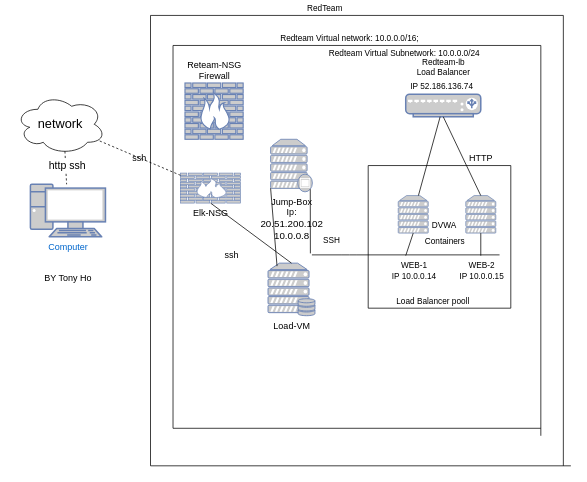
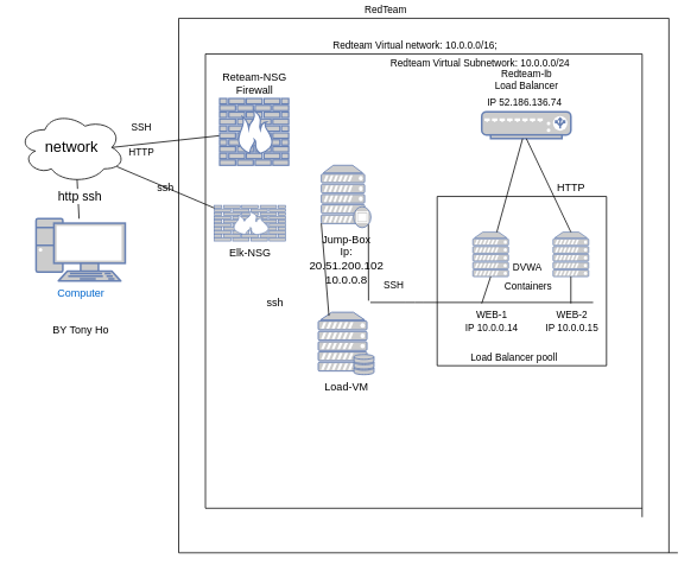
  <mxCell id="0" />
  <mxCell id="1" parent="0" />
  <mxCell id="2" value="&lt;font style=&quot;font-size: 17px&quot;&gt;network&lt;/font&gt;" style="ellipse;shape=cloud;whiteSpace=wrap;html=1;" parent="1" vertex="1"><mxGeometry x="20" y="125" width="120" height="80" as="geometry" /></mxCell>
- <mxCell id="3" value="&lt;font style=&quot;font-size: 14px&quot;&gt;http ssh&lt;/font&gt;" style="endArrow=none;dashed=1;html=1;exitX=0.55;exitY=0.95;exitDx=0;exitDy=0;exitPerimeter=0;" parent="1" source="2" target="12" edge="1"><mxGeometry x="-0.158" y="2" width="50" height="50" relative="1" as="geometry"><mxPoint x="400" y="400" as="sourcePoint" /><mxPoint x="75" y="270" as="targetPoint" /><mxPoint as="offset" /></mxGeometry></mxCell>
+ <mxCell id="3" value="&lt;font style=&quot;font-size: 14px&quot;&gt;http ssh&lt;/font&gt;" style="endArrow=none;dashed=0;html=1;exitX=0.55;exitY=0.95;exitDx=0;exitDy=0;exitPerimeter=0;" parent="1" source="2" target="12" edge="1"><mxGeometry x="-0.158" y="2" width="50" height="50" relative="1" as="geometry"><mxPoint x="400" y="400" as="sourcePoint" /><mxPoint x="75" y="270" as="targetPoint" /><mxPoint as="offset" /></mxGeometry></mxCell>
  <mxCell id="4" value="" style="endArrow=none;html=1;" parent="1" edge="1"><mxGeometry width="50" height="50" relative="1" as="geometry"><mxPoint x="200" y="620" as="sourcePoint" /><mxPoint x="200" y="20" as="targetPoint" /></mxGeometry></mxCell>
  <mxCell id="5" value="" style="endArrow=none;html=1;" parent="1" edge="1"><mxGeometry width="50" height="50" relative="1" as="geometry"><mxPoint x="200" y="620" as="sourcePoint" /><mxPoint x="760" y="620" as="targetPoint" /></mxGeometry></mxCell>
  <mxCell id="6" value="" style="endArrow=none;html=1;" parent="1" edge="1"><mxGeometry width="50" height="50" relative="1" as="geometry"><mxPoint x="750" y="620" as="sourcePoint" /><mxPoint x="750" y="20" as="targetPoint" /></mxGeometry></mxCell>
  <mxCell id="7" value="" style="endArrow=none;html=1;" parent="1" edge="1"><mxGeometry width="50" height="50" relative="1" as="geometry"><mxPoint x="200" y="20" as="sourcePoint" /><mxPoint x="750" y="20" as="targetPoint" /></mxGeometry></mxCell>
  <mxCell id="8" value="RedTeam" style="edgeLabel;html=1;align=center;verticalAlign=middle;resizable=0;points=[];" parent="7" vertex="1" connectable="0"><mxGeometry x="-0.159" y="-3" relative="1" as="geometry"><mxPoint y="-13" as="offset" /></mxGeometry></mxCell>
+ <mxCell id="9" value="" style="endArrow=none;html=1;entryX=0.875;entryY=0.5;entryDx=0;entryDy=0;entryPerimeter=0;" parent="1" source="13" target="2" edge="1"><mxGeometry width="50" height="50" relative="1" as="geometry"><mxPoint x="277.024" y="106.02" as="sourcePoint" /><mxPoint x="450" y="350" as="targetPoint" /></mxGeometry></mxCell>
+ <mxCell id="10" value="SSH" style="edgeLabel;html=1;align=center;verticalAlign=middle;resizable=0;points=[];" parent="9" vertex="1" connectable="0"><mxGeometry x="-0.166" y="-1" relative="1" as="geometry"><mxPoint x="-38.02" y="-14.0" as="offset" /></mxGeometry></mxCell>
+ <mxCell id="11" value="HTTP" style="edgeLabel;html=1;align=center;verticalAlign=middle;resizable=0;points=[];" parent="9" vertex="1" connectable="0"><mxGeometry x="-0.424" y="1" relative="1" as="geometry"><mxPoint x="-53.99" y="12.64" as="offset" /></mxGeometry></mxCell>
  <mxCell id="12" value="Computer" style="fontColor=#0066CC;verticalAlign=top;verticalLabelPosition=bottom;labelPosition=center;align=center;html=1;outlineConnect=0;fillColor=#CCCCCC;strokeColor=#6881B3;gradientColor=none;gradientDirection=north;strokeWidth=2;shape=mxgraph.networks.pc;" parent="1" vertex="1"><mxGeometry x="40" y="245" width="100" height="70" as="geometry" /></mxCell>
  <mxCell id="13" value="&lt;font color=&quot;#000000&quot;&gt;Reteam-NSG&lt;br&gt;Firewall&lt;/font&gt;" style="fontColor=#0066CC;verticalAlign=bottom;verticalLabelPosition=top;labelPosition=center;align=center;html=1;outlineConnect=0;fillColor=#CCCCCC;strokeColor=#6881B3;gradientColor=none;gradientDirection=north;strokeWidth=2;shape=mxgraph.networks.firewall;horizontal=1;" parent="1" vertex="1"><mxGeometry x="245.93" y="110" width="77.5" height="75" as="geometry" /></mxCell>
  <mxCell id="14" value="&lt;font color=&quot;#000000&quot;&gt;Jump-Box&lt;br&gt;Ip:&lt;br&gt;&lt;span style=&quot;font-size: 13px ; background-color: rgb(255 , 255 , 255)&quot;&gt;20.51.200.102&lt;br&gt;&lt;/span&gt;&lt;span style=&quot;font-size: 13px ; background-color: rgb(255 , 255 , 255)&quot;&gt;10.0.0.8&lt;/span&gt;&lt;/font&gt;" style="fontColor=#0066CC;verticalAlign=top;verticalLabelPosition=bottom;labelPosition=center;align=center;html=1;outlineConnect=0;fillColor=#CCCCCC;strokeColor=#6881B3;gradientColor=none;gradientDirection=north;strokeWidth=2;shape=mxgraph.networks.proxy_server;" parent="1" vertex="1"><mxGeometry x="360" y="185" width="55.63" height="70" as="geometry" /></mxCell>
  <mxCell id="15" value="" style="fontColor=#0066CC;verticalAlign=top;verticalLabelPosition=bottom;labelPosition=center;align=center;html=1;outlineConnect=0;fillColor=#CCCCCC;strokeColor=#6881B3;gradientColor=none;gradientDirection=north;strokeWidth=2;shape=mxgraph.networks.server;" parent="1" vertex="1"><mxGeometry x="530" y="260" width="40" height="50" as="geometry" /></mxCell>
  <mxCell id="16" value="" style="fontColor=#0066CC;verticalAlign=top;verticalLabelPosition=bottom;labelPosition=center;align=center;html=1;outlineConnect=0;fillColor=#CCCCCC;strokeColor=#6881B3;gradientColor=none;gradientDirection=north;strokeWidth=2;shape=mxgraph.networks.server;" parent="1" vertex="1"><mxGeometry x="620" y="260" width="40" height="50" as="geometry" /></mxCell>
  <mxCell id="17" value="" style="endArrow=none;html=1;" parent="1" edge="1"><mxGeometry width="50" height="50" relative="1" as="geometry"><mxPoint x="490" y="410" as="sourcePoint" /><mxPoint x="490" y="220" as="targetPoint" /></mxGeometry></mxCell>
  <mxCell id="18" value="" style="endArrow=none;html=1;" parent="1" edge="1"><mxGeometry width="50" height="50" relative="1" as="geometry"><mxPoint x="490" y="410" as="sourcePoint" /><mxPoint x="680" y="410" as="targetPoint" /></mxGeometry></mxCell>
  <mxCell id="19" value="Load Balancer pooll" style="edgeLabel;html=1;align=center;verticalAlign=middle;resizable=0;points=[];" parent="18" vertex="1" connectable="0"><mxGeometry x="-0.312" y="-3" relative="1" as="geometry"><mxPoint x="20" y="-13" as="offset" /></mxGeometry></mxCell>
  <mxCell id="20" value="" style="endArrow=none;html=1;" parent="1" edge="1"><mxGeometry width="50" height="50" relative="1" as="geometry"><mxPoint x="680" y="220" as="sourcePoint" /><mxPoint x="490" y="220" as="targetPoint" /></mxGeometry></mxCell>
  <mxCell id="21" value="" style="endArrow=none;html=1;" parent="1" edge="1"><mxGeometry width="50" height="50" relative="1" as="geometry"><mxPoint x="680" y="410" as="sourcePoint" /><mxPoint x="680" y="220" as="targetPoint" /></mxGeometry></mxCell>
  <mxCell id="22" value="" style="endArrow=none;html=1;entryX=0.5;entryY=1;entryDx=0;entryDy=0;entryPerimeter=0;" parent="1" target="15" edge="1"><mxGeometry width="50" height="50" relative="1" as="geometry"><mxPoint x="540" y="340" as="sourcePoint" /><mxPoint x="450" y="330" as="targetPoint" /></mxGeometry></mxCell>
  <mxCell id="23" value="DVWA" style="edgeLabel;html=1;align=center;verticalAlign=middle;resizable=0;points=[];" parent="22" vertex="1" connectable="0"><mxGeometry x="0.56" y="-2" relative="1" as="geometry"><mxPoint x="40.2" y="-16.92" as="offset" /></mxGeometry></mxCell>
  <mxCell id="24" value="&lt;font style=&quot;font-size: 11px&quot;&gt;&lt;font color=&quot;#000000&quot; style=&quot;font-size: 11px&quot;&gt;Redteam-lb&lt;br&gt;Load Balancer&lt;br&gt;IP&amp;nbsp;&lt;/font&gt;&lt;span style=&quot;color: rgb(0 , 0 , 0) ; font-family: &amp;#34;az_ea_font&amp;#34; , &amp;#34;segoe ui&amp;#34; , &amp;#34;az_font&amp;#34; , , , &amp;#34;blinkmacsystemfont&amp;#34; , &amp;#34;roboto&amp;#34; , &amp;#34;oxygen&amp;#34; , &amp;#34;ubuntu&amp;#34; , &amp;#34;cantarell&amp;#34; , &amp;#34;open sans&amp;#34; , &amp;#34;helvetica neue&amp;#34; , sans-serif ; background-color: rgb(255 , 255 , 255)&quot;&gt;52.186.136.74&lt;/span&gt;&lt;/font&gt;&lt;span style=&quot;color: rgb(0 , 0 , 0) ; font-family: &amp;#34;az_ea_font&amp;#34; , &amp;#34;segoe ui&amp;#34; , &amp;#34;az_font&amp;#34; , , , &amp;#34;blinkmacsystemfont&amp;#34; , &amp;#34;roboto&amp;#34; , &amp;#34;oxygen&amp;#34; , &amp;#34;ubuntu&amp;#34; , &amp;#34;cantarell&amp;#34; , &amp;#34;open sans&amp;#34; , &amp;#34;helvetica neue&amp;#34; , sans-serif ; font-size: 16px ; background-color: rgb(255 , 255 , 255)&quot;&gt;&amp;nbsp;&lt;/span&gt;&lt;font color=&quot;#000000&quot;&gt;&lt;br&gt;&lt;/font&gt;" style="fontColor=#0066CC;verticalAlign=bottom;verticalLabelPosition=top;labelPosition=center;align=center;html=1;outlineConnect=0;fillColor=#CCCCCC;strokeColor=#6881B3;gradientColor=none;gradientDirection=north;strokeWidth=2;shape=mxgraph.networks.load_balancer;" parent="1" vertex="1"><mxGeometry x="540" y="125" width="100" height="30" as="geometry" /></mxCell>
  <mxCell id="25" value="" style="endArrow=none;html=1;exitX=0.95;exitY=0.95;exitDx=0;exitDy=0;exitPerimeter=0;" parent="1" source="14" edge="1"><mxGeometry width="50" height="50" relative="1" as="geometry"><mxPoint x="400" y="380" as="sourcePoint" /><mxPoint x="413" y="337" as="targetPoint" /></mxGeometry></mxCell>
  <mxCell id="26" value="SSH" style="edgeLabel;html=1;align=center;verticalAlign=middle;resizable=0;points=[];" parent="25" vertex="1" connectable="0"><mxGeometry x="-0.295" y="1" relative="1" as="geometry"><mxPoint x="26.1" y="38.5" as="offset" /></mxGeometry></mxCell>
  <mxCell id="27" value="" style="endArrow=none;html=1;" parent="1" edge="1"><mxGeometry width="50" height="50" relative="1" as="geometry"><mxPoint x="415" y="339" as="sourcePoint" /><mxPoint x="665" y="339" as="targetPoint" /><Array as="points"><mxPoint x="465" y="339" /></Array></mxGeometry></mxCell>
  <mxCell id="28" value="WEB-1&lt;br&gt;IP 10.0.0.14" style="edgeLabel;html=1;align=center;verticalAlign=middle;resizable=0;points=[];" parent="27" vertex="1" connectable="0"><mxGeometry x="-0.6" y="-4" relative="1" as="geometry"><mxPoint x="85" y="16" as="offset" /></mxGeometry></mxCell>
  <mxCell id="29" value="WEB-2&lt;br&gt;IP 10.0.0.15" style="edgeLabel;html=1;align=center;verticalAlign=middle;resizable=0;points=[];" parent="27" vertex="1" connectable="0"><mxGeometry x="0.325" y="-2" relative="1" as="geometry"><mxPoint x="59" y="18" as="offset" /></mxGeometry></mxCell>
  <mxCell id="30" value="Containers" style="edgeLabel;html=1;align=center;verticalAlign=middle;resizable=0;points=[];" parent="27" vertex="1" connectable="0"><mxGeometry x="0.756" y="-1" relative="1" as="geometry"><mxPoint x="-44" y="-20" as="offset" /></mxGeometry></mxCell>
  <mxCell id="31" value="" style="endArrow=none;html=1;entryX=0.5;entryY=1;entryDx=0;entryDy=0;entryPerimeter=0;" parent="1" target="16" edge="1"><mxGeometry width="50" height="50" relative="1" as="geometry"><mxPoint x="640" y="340" as="sourcePoint" /><mxPoint x="450" y="330" as="targetPoint" /></mxGeometry></mxCell>
  <mxCell id="32" value="" style="endArrow=none;html=1;" parent="1" source="15" target="24" edge="1"><mxGeometry width="50" height="50" relative="1" as="geometry"><mxPoint x="400" y="380" as="sourcePoint" /><mxPoint x="450" y="330" as="targetPoint" /></mxGeometry></mxCell>
  <mxCell id="33" value="" style="endArrow=none;html=1;entryX=0.5;entryY=1;entryDx=0;entryDy=0;entryPerimeter=0;exitX=0.5;exitY=0;exitDx=0;exitDy=0;exitPerimeter=0;" parent="1" source="16" target="24" edge="1"><mxGeometry width="50" height="50" relative="1" as="geometry"><mxPoint x="400" y="380" as="sourcePoint" /><mxPoint x="450" y="330" as="targetPoint" /></mxGeometry></mxCell>
  <mxCell id="34" value="" style="endArrow=none;html=1;" parent="1" edge="1"><mxGeometry width="50" height="50" relative="1" as="geometry"><mxPoint x="230" y="570" as="sourcePoint" /><mxPoint x="230" y="60" as="targetPoint" /></mxGeometry></mxCell>
  <mxCell id="35" value="" style="endArrow=none;html=1;" parent="1" edge="1"><mxGeometry width="50" height="50" relative="1" as="geometry"><mxPoint x="720" y="60" as="sourcePoint" /><mxPoint x="720" y="580" as="targetPoint" /></mxGeometry></mxCell>
  <mxCell id="36" value="" style="endArrow=none;html=1;" parent="1" edge="1"><mxGeometry width="50" height="50" relative="1" as="geometry"><mxPoint x="230" y="570" as="sourcePoint" /><mxPoint x="720" y="570" as="targetPoint" /></mxGeometry></mxCell>
  <mxCell id="37" value="" style="endArrow=none;html=1;" parent="1" edge="1"><mxGeometry width="50" height="50" relative="1" as="geometry"><mxPoint x="230" y="60" as="sourcePoint" /><mxPoint x="720" y="60" as="targetPoint" /></mxGeometry></mxCell>
  <mxCell id="38" value="Redteam Virtual network: 10.0.0.0/16;" style="edgeLabel;html=1;align=center;verticalAlign=middle;resizable=0;points=[];" parent="37" vertex="1" connectable="0"><mxGeometry x="-0.073" y="-2" relative="1" as="geometry"><mxPoint x="7" y="-12" as="offset" /></mxGeometry></mxCell>
  <mxCell id="39" value="Redteam Virtual Subnetwork: 10.0.0.0/24" style="edgeLabel;html=1;align=center;verticalAlign=middle;resizable=0;points=[];" parent="37" vertex="1" connectable="0"><mxGeometry x="0.842" y="2" relative="1" as="geometry"><mxPoint x="-144" y="12" as="offset" /></mxGeometry></mxCell>
  <mxCell id="40" value="BY Tony Ho" style="text;html=1;align=center;verticalAlign=middle;resizable=0;points=[];autosize=1;" parent="1" vertex="1"><mxGeometry x="50" y="360" width="80" height="20" as="geometry" /></mxCell>
  <mxCell id="41" value="HTTP" style="text;html=1;align=center;verticalAlign=middle;resizable=0;points=[];autosize=1;" parent="1" vertex="1"><mxGeometry x="615" y="200" width="50" height="20" as="geometry" /></mxCell>
  <mxCell id="42" value="&lt;font color=&quot;#000000&quot;&gt;Load-VM&lt;/font&gt;" style="fontColor=#0066CC;verticalAlign=top;verticalLabelPosition=bottom;labelPosition=center;align=center;html=1;outlineConnect=0;fillColor=#CCCCCC;strokeColor=#6881B3;gradientColor=none;gradientDirection=north;strokeWidth=2;shape=mxgraph.networks.server_storage;" parent="1" vertex="1"><mxGeometry x="356.57" y="350" width="62.5" height="70" as="geometry" /></mxCell>
  <mxCell id="43" value="&lt;font color=&quot;#000000&quot;&gt;Elk-NSG&lt;/font&gt;" style="fontColor=#0066CC;verticalAlign=top;verticalLabelPosition=bottom;labelPosition=center;align=center;html=1;outlineConnect=0;fillColor=#CCCCCC;strokeColor=#6881B3;gradientColor=none;gradientDirection=north;strokeWidth=2;shape=mxgraph.networks.firewall;" parent="1" vertex="1"><mxGeometry x="240" y="230" width="80" height="40" as="geometry" /></mxCell>
  <mxCell id="44" value="ssh" style="text;html=1;align=center;verticalAlign=middle;resizable=0;points=[];autosize=1;" parent="1" vertex="1"><mxGeometry x="293.43" y="330" width="30" height="20" as="geometry" /></mxCell>
- <mxCell id="45" value="" style="endArrow=none;html=1;entryX=0.5;entryY=1;entryDx=0;entryDy=0;entryPerimeter=0;exitX=0.5;exitY=0;exitDx=0;exitDy=0;exitPerimeter=0;" parent="1" source="42" target="43" edge="1"><mxGeometry width="50" height="50" relative="1" as="geometry"><mxPoint x="400" y="370" as="sourcePoint" /><mxPoint x="450" y="320" as="targetPoint" /></mxGeometry></mxCell>
  <mxCell id="46" value="" style="endArrow=none;html=1;entryX=0;entryY=0.93;entryDx=0;entryDy=0;entryPerimeter=0;exitX=0.192;exitY=0.057;exitDx=0;exitDy=0;exitPerimeter=0;" parent="1" target="14" edge="1" source="42"><mxGeometry width="50" height="50" relative="1" as="geometry"><mxPoint x="300" y="400" as="sourcePoint" /><mxPoint x="450" y="320" as="targetPoint" /></mxGeometry></mxCell>
- <mxCell id="47" value="" style="endArrow=none;html=1;dashed=1;" parent="1" source="43" target="2" edge="1"><mxGeometry width="50" height="50" relative="1" as="geometry"><mxPoint x="400" y="370" as="sourcePoint" /><mxPoint x="450" y="320" as="targetPoint" /></mxGeometry></mxCell>
+ <mxCell id="47" value="" style="endArrow=none;html=1;" parent="1" source="43" target="2" edge="1"><mxGeometry width="50" height="50" relative="1" as="geometry"><mxPoint x="400" y="370" as="sourcePoint" /><mxPoint x="450" y="320" as="targetPoint" /></mxGeometry></mxCell>
  <mxCell id="48" value="ssh" style="text;html=1;align=center;verticalAlign=middle;resizable=0;points=[];autosize=1;" parent="1" vertex="1"><mxGeometry x="170" y="200" width="30" height="20" as="geometry" /></mxCell>
